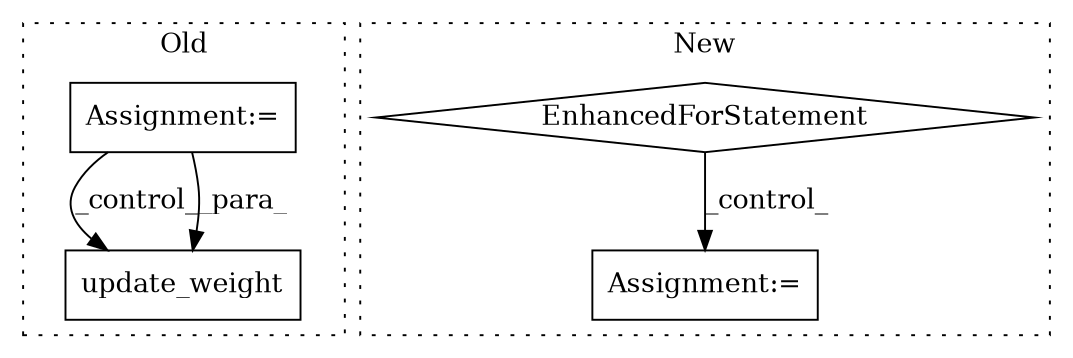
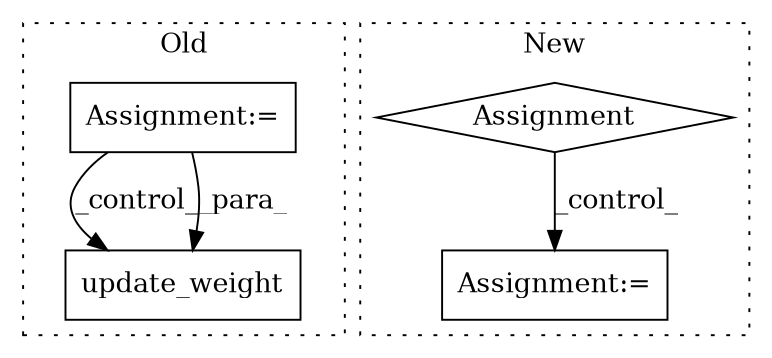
  digraph {
    node [a=7 shape=box]
    n1 [a=32 l="14,1" label=update_weight s="2600,2628"]
    n2 [l="77,2" label="Assignment:=" s="2470,2572"]
-   n3 [a=70 l="53,2" label=EnhancedForStatement s="2306,2380" shape=diamond]
+   n3 [a=70 l="53,2" label=Assignment s="2306,2380" shape=diamond]
    n4 [l="69,2" label="Assignment:=" s="2390,2476"]
    subgraph cluster_1 {
      label=Old
      style=dotted
      n1
      n2
    }
    subgraph cluster_2 {
      label=New
      style=dotted
      n3
      n4
    }
    n2 -> n1 [label=_control_]
    n2 -> n1 [label=_para_]
    n3 -> n4 [label=_control_]
  }
